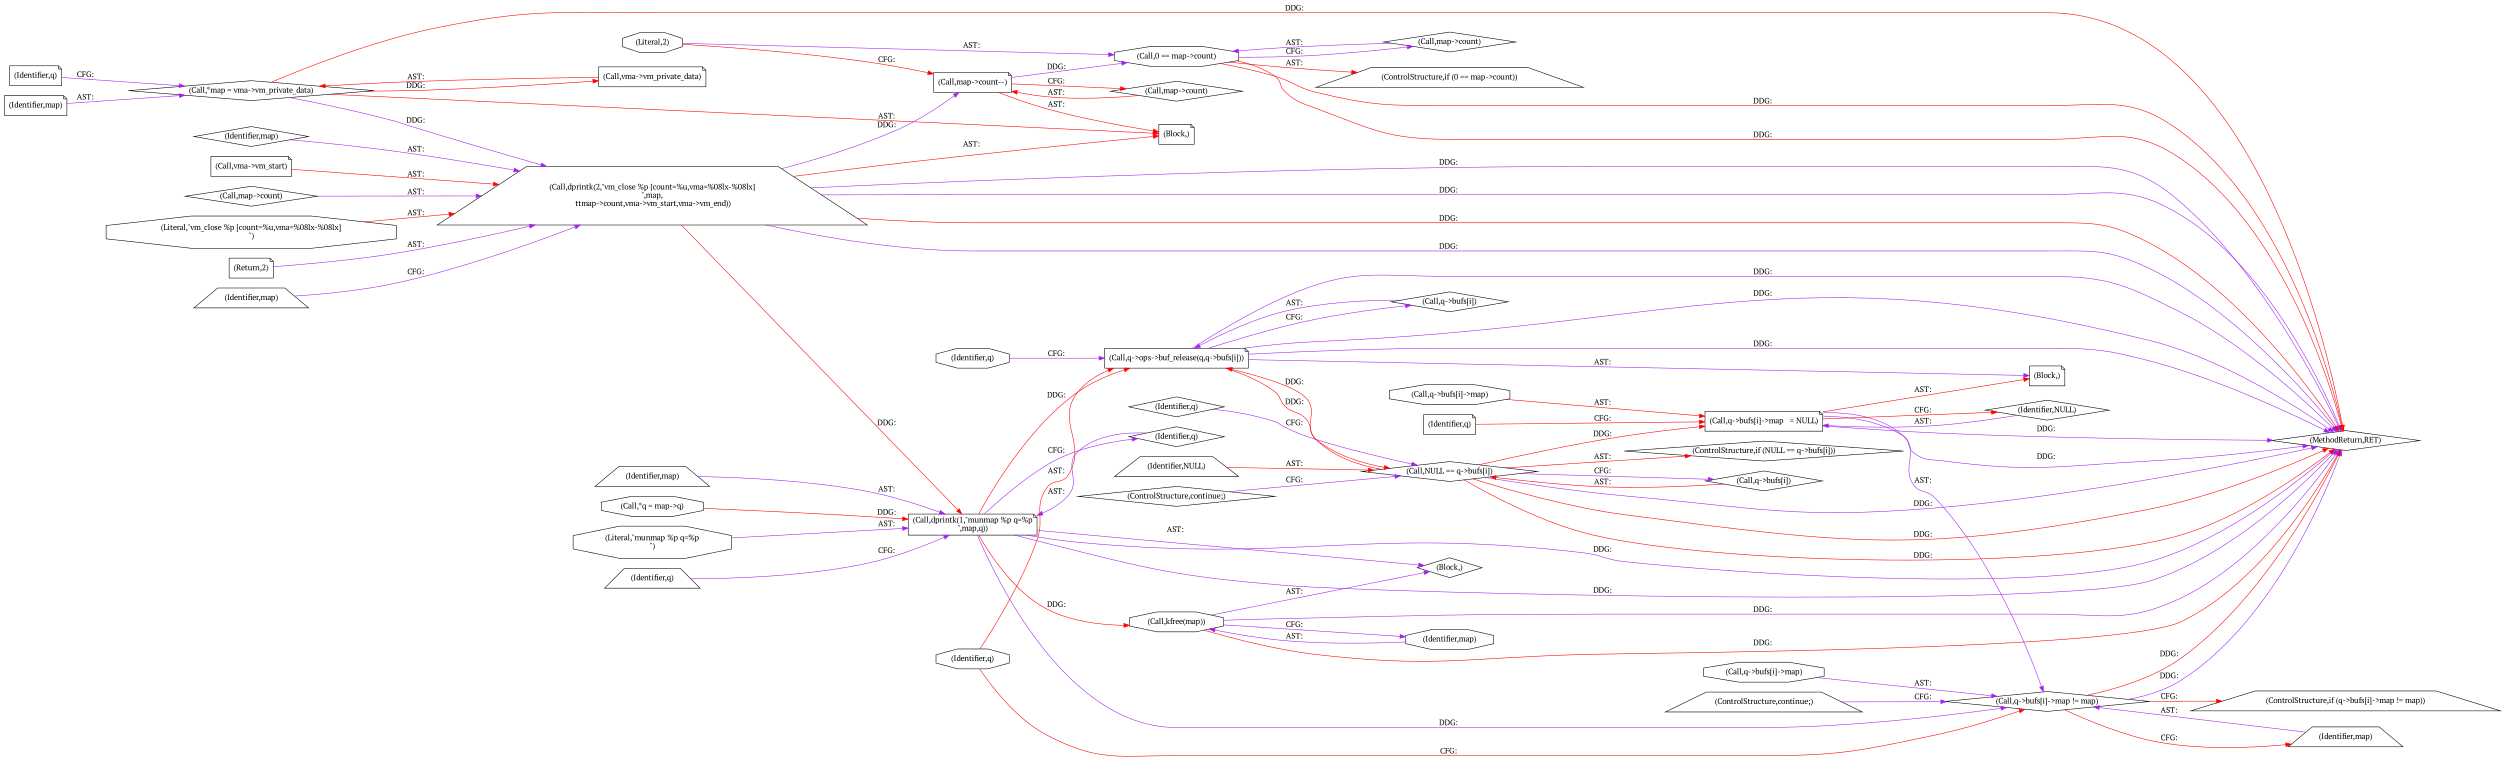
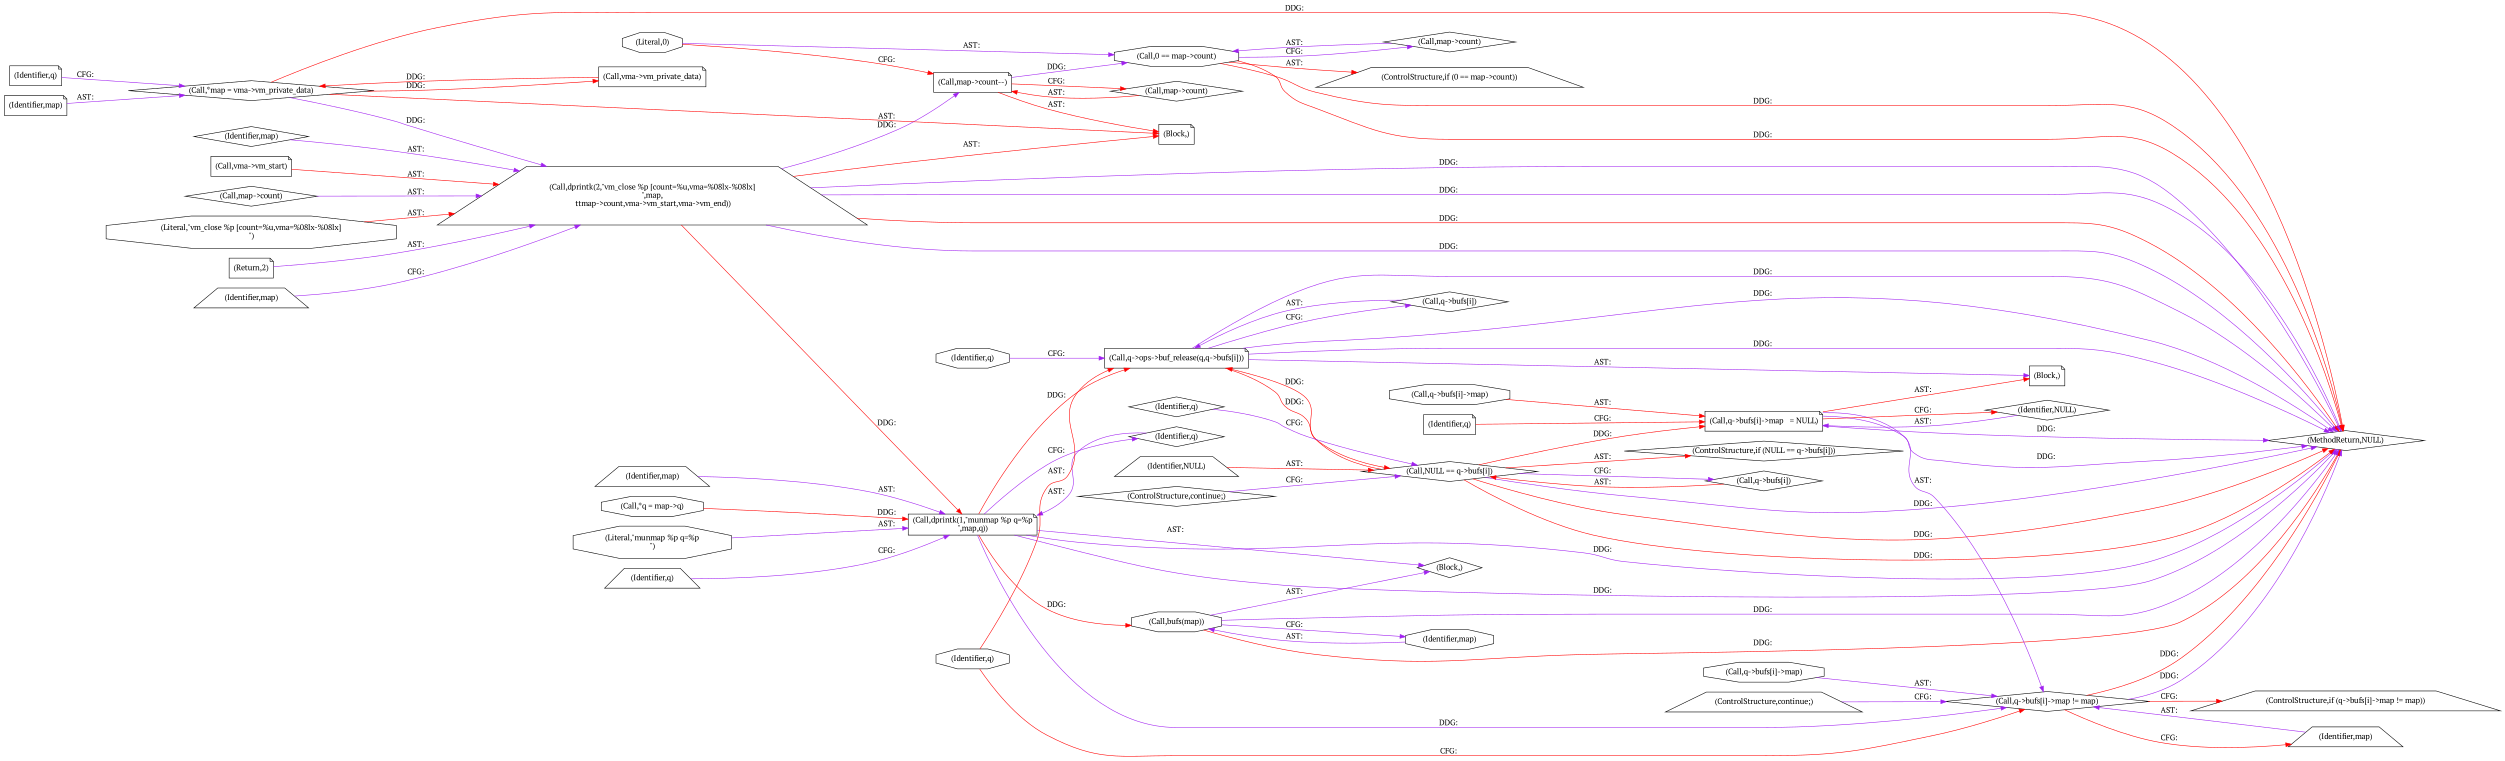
  digraph {
    fontname="PT Serif"
    rankdir=LR
    node [fontname="PT Serif" shape=diamond]
    edge [color=purple fontname="PT Serif"]
    n1 [label="(Call,dprintk(2,\"vm_close %p [count=%u,vma=%08lx-%08lx]\n\",map,\n \t\tmap->count,vma->vm_start,vma->vm_end))" shape=trapezium]
    n2 [label="(Call,map->count--)" shape=note]
    n3 [label="(Call,dprintk(1,\"munmap %p q=%p\n\",map,q))" shape=note]
-   n4 [label="(MethodReturn,RET)"]
+   n4 [label="(MethodReturn,NULL)"]
    n5 [label="(Block,)" shape=note]
    n6 [label="(Call,0 == map->count)" shape=octagon]
    n7 [label="(Call,map->count)"]
    n8 [label="(Call,q->bufs[i]->map != map)"]
-   n9 [label="(Call,kfree(map))" shape=octagon]
+   n9 [label="(Call,bufs(map))" shape=octagon]
    n10 [label="(Call,q->ops->buf_release(q,q->bufs[i]))" shape=note]
    n11 [label="(Block,)"]
    n12 [label="(Identifier,q)"]
    n13 [label="(Call,*map = vma->vm_private_data)"]
    n14 [label="(Call,vma->vm_private_data)" shape=note]
    n15 [label="(ControlStructure,if (0 == map->count))" shape=trapezium]
    n16 [label="(Call,map->count)"]
    n17 [label="(Identifier,map)" shape=trapezium]
    n18 [label="(ControlStructure,if (q->bufs[i]->map != map))" shape=trapezium]
    n19 [label="(Identifier,map)" shape=octagon]
    n20 [label="(Call,NULL == q->bufs[i])"]
    n21 [label="(Block,)" shape=note]
    n22 [label="(Call,q->bufs[i])"]
    n23 [label="(Call,q->bufs[i]->map   = NULL)" shape=note]
    n24 [label="(Call,q->bufs[i])"]
    n25 [label="(ControlStructure,if (NULL == q->bufs[i]))"]
    n26 [label="(Identifier,NULL)"]
    n27 [label="(Identifier,q)" shape=note]
    n28 [label="(Identifier,q)"]
    n29 [label="(Identifier,q)" shape=note]
-   n30 [label="(Literal,2)" shape=octagon]
+   n30 [label="(Literal,0)" shape=octagon]
    n31 [label="(Identifier,q)" shape=trapezium]
    n32 [label="(Call,q->bufs[i]->map)" shape=octagon]
    n33 [label="(Identifier,q)" shape=octagon]
    n34 [label="(Return,2)" shape=note]
    n35 [label="(Identifier,map)" shape=trapezium]
    n36 [label="(Identifier,NULL)" shape=trapezium]
    n37 [label="(Identifier,map)" shape=trapezium]
    n38 [label="(Identifier,map)"]
    n39 [label="(Identifier,map)" shape=note]
    n40 [label="(ControlStructure,continue;)"]
    n41 [label="(Call,vma->vm_start)" shape=note]
    n42 [label="(Call,q->bufs[i]->map)" shape=octagon]
    n43 [label="(Call,*q = map->q)" shape=octagon]
    n44 [label="(Literal,\"munmap %p q=%p\n\")" shape=octagon]
    n45 [label="(Call,map->count)"]
    n46 [label="(Literal,\"vm_close %p [count=%u,vma=%08lx-%08lx]\n\")" shape=octagon]
    n47 [label="(Identifier,q)" shape=octagon]
    n48 [label="(ControlStructure,continue;)" shape=trapezium]
    n1 -> n2 [label="DDG: "]
    n1 -> n3 [color=red label="DDG: "]
    n1 -> n4 [label="DDG: "]
    n1 -> n4 [label="DDG: "]
    n1 -> n4 [color=red label="DDG: "]
    n1 -> n4 [label="DDG: "]
    n1 -> n5 [color=red label="AST: "]
    n2 -> n5 [color=red label="AST: "]
    n2 -> n6 [label="DDG: "]
    n2 -> n7 [color=red label="CFG: "]
    n3 -> n4 [label="DDG: "]
    n3 -> n4 [label="DDG: "]
    n3 -> n8 [label="DDG: "]
    n3 -> n9 [color=red label="DDG: "]
    n3 -> n10 [color=red label="DDG: "]
    n3 -> n11 [label="AST: "]
    n3 -> n12 [label="CFG: "]
    n6 -> n4 [color=red label="DDG: "]
    n6 -> n4 [color=red label="DDG: "]
    n6 -> n15 [color=red label="AST: "]
    n6 -> n16 [label="CFG: "]
    n7 -> n2 [color=red label="AST: "]
    n8 -> n4 [color=red label="DDG: "]
    n8 -> n4 [label="DDG: "]
    n8 -> n17 [color=red label="CFG: "]
    n8 -> n18 [color=red label="CFG: "]
    n9 -> n4 [color=red label="DDG: "]
    n9 -> n4 [label="DDG: "]
    n9 -> n11 [label="AST: "]
    n9 -> n19 [label="CFG: "]
    n10 -> n4 [label="DDG: "]
    n10 -> n4 [label="DDG: "]
    n10 -> n4 [label="DDG: "]
    n10 -> n20 [color=red label="DDG: "]
    n10 -> n21 [label="AST: "]
    n10 -> n22 [label="CFG: "]
    n12 -> n3 [label="AST: "]
    n13 -> n1 [label="DDG: "]
    n13 -> n4 [color=red label="DDG: "]
    n13 -> n5 [color=red label="AST: "]
    n13 -> n14 [color=red label="DDG: "]
-   n14 -> n13 [color=red label="AST: "]
+   n14 -> n13 [color=red label="DDG: "]
    n16 -> n6 [label="AST: "]
    n17 -> n8 [label="AST: "]
    n19 -> n9 [label="AST: "]
    n20 -> n4 [color=red label="DDG: "]
    n20 -> n4 [label="DDG: "]
    n20 -> n4 [color=red label="DDG: "]
    n20 -> n10 [color=red label="DDG: "]
    n20 -> n23 [color=red label="DDG: "]
    n20 -> n24 [label="CFG: "]
    n20 -> n25 [color=red label="AST: "]
    n22 -> n10 [label="AST: "]
    n23 -> n4 [label="DDG: "]
    n23 -> n4 [label="DDG: "]
    n23 -> n8 [label="AST: "]
    n23 -> n21 [color=red label="AST: "]
    n23 -> n26 [color=red label="CFG: "]
    n24 -> n20 [color=red label="AST: "]
    n26 -> n23 [label="AST: "]
    n27 -> n13 [label="CFG: "]
    n28 -> n20 [label="CFG: "]
    n29 -> n23 [color=red label="CFG: "]
    n30 -> n2 [color=red label="CFG: "]
    n30 -> n6 [label="AST: "]
    n31 -> n3 [label="CFG: "]
    n32 -> n23 [color=red label="AST: "]
    n33 -> n10 [label="CFG: "]
    n34 -> n1 [label="AST: "]
    n35 -> n1 [label="CFG: "]
    n36 -> n20 [color=red label="AST: "]
    n37 -> n3 [label="AST: "]
    n38 -> n1 [label="AST: "]
    n39 -> n13 [label="AST: "]
    n40 -> n20 [label="CFG: "]
    n41 -> n1 [color=red label="AST: "]
    n42 -> n8 [label="AST: "]
    n43 -> n3 [color=red label="DDG: "]
    n44 -> n3 [label="AST: "]
    n45 -> n1 [label="AST: "]
    n46 -> n1 [color=red label="AST: "]
    n47 -> n8 [color=red label="CFG: "]
    n47 -> n10 [color=red label="AST: "]
    n48 -> n8 [label="CFG: "]
  }
